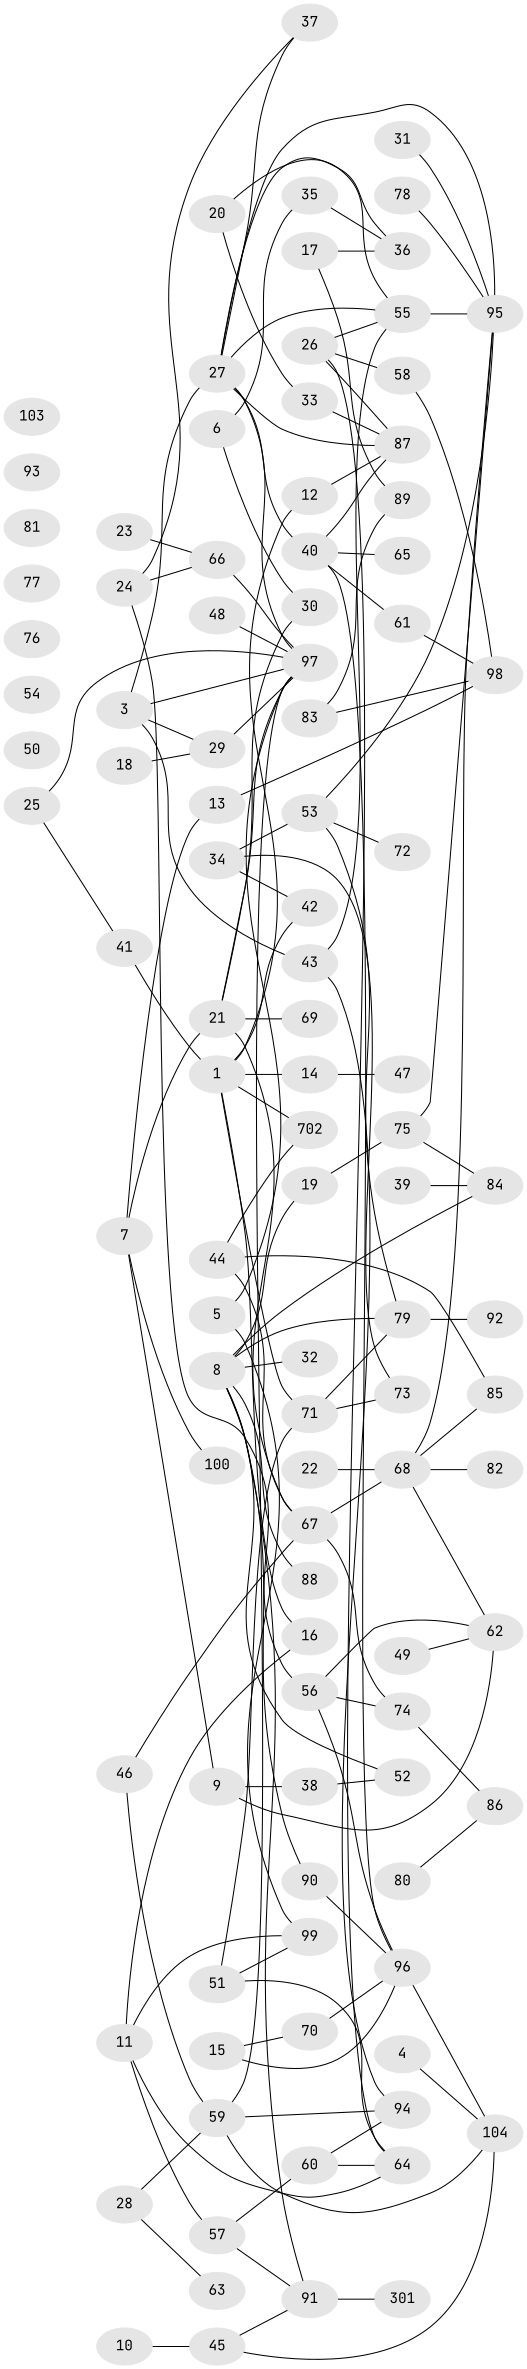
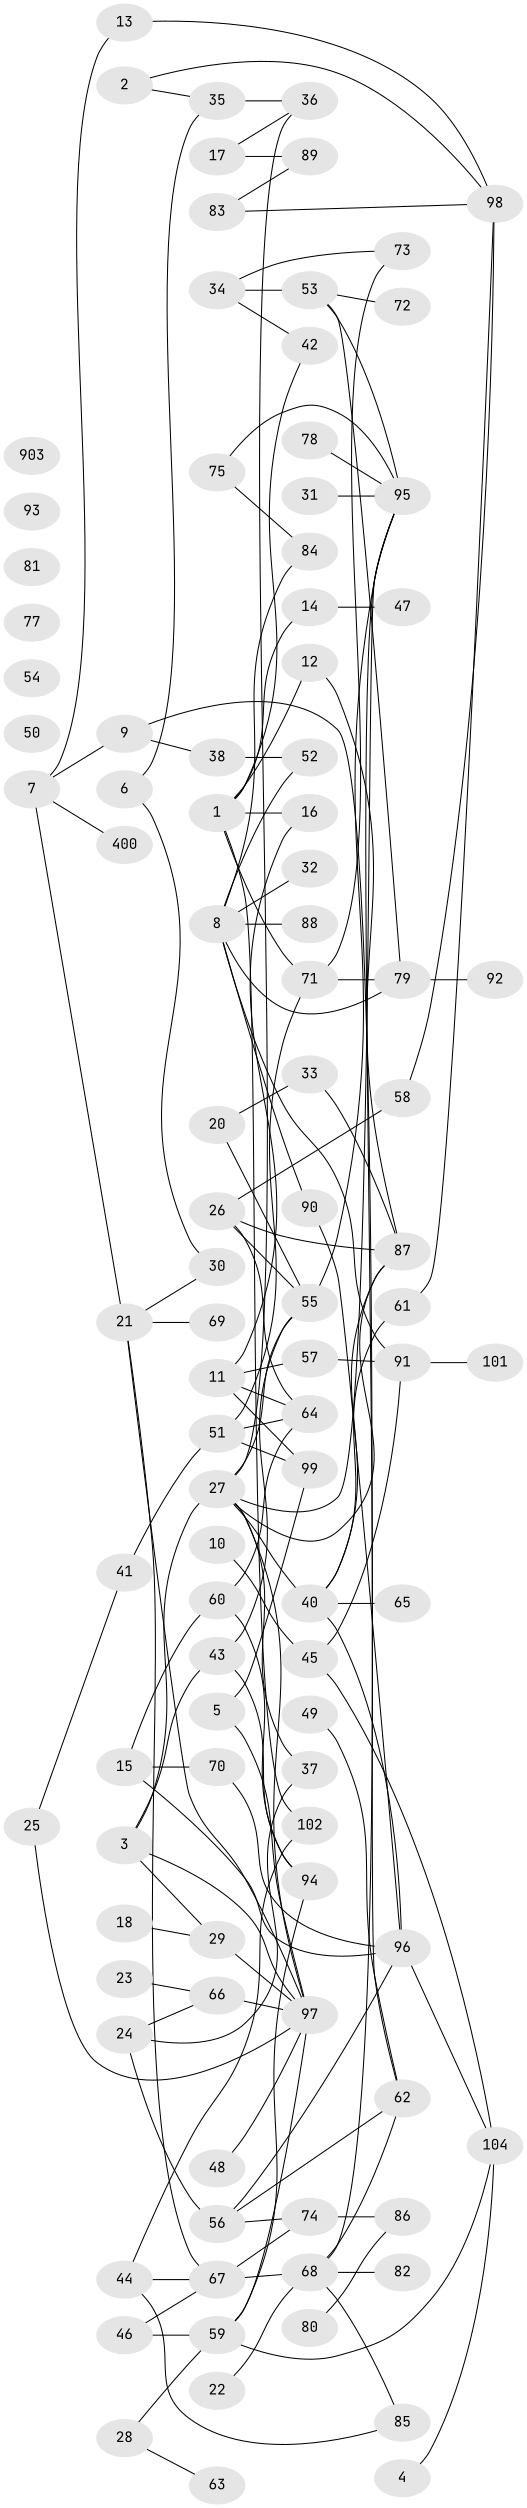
  graph {
    fontname="JetBrains Mono"
    rankdir=LR
    node [color=gray90 fontname="JetBrains Mono" style=filled]
    edge [fontname="JetBrains Mono"]
    1
    12
    14
    16
    42
    71
-   102 [label=702]
+   102
    87
    47
    79
    73
+   2
    35
    98
    36
    3
    27
    29
    43
    97
    55
    37
    40
    95
    94
    4
    104
    5
    99
    6
    30
    7
    9
    13
    21
-   100
+   100 [label=400]
    38
    62
    67
    69
    8
-   19
    32
    52
    84
    88
    90
    91
    75
    92
    96
-   101 [label=301]
+   101
    10
    45
    11
    57
    64
    15
    60
    70
    17
    89
    18
    20
    33
    68
    74
    22
    85
    82
    23
    66
    24
    56
    25
    41
    51
    26
    58
    61
    65
    28
    59
    63
    31
    34
    53
    72
-   39
    44
    46
    48
    49
    50
    54
    86
-   76
    77
    78
    80
    81
    83
    93
-   103
+   103 [label=903]
    1 -- 12
    1 -- 14
    1 -- 16
    1 -- 42
    1 -- 71
    1 -- 102
    12 -- 87
    14 -- 47
    71 -- 79
    71 -- 73
    79 -- 92
+   2 -- 35
+   2 -- 98
    35 -- 36
    3 -- 27
    3 -- 29
    3 -- 43
    3 -- 97
    27 -- 87
    27 -- 36
    27 -- 97
    27 -- 55
    27 -- 37
    27 -- 40
    27 -- 95
    29 -- 97
    43 -- 55
    43 -- 94
    55 -- 95
    40 -- 87
    40 -- 96
    40 -- 61
    40 -- 65
    4 -- 104
    5 -- 97
    5 -- 99
    6 -- 35
    6 -- 30
    7 -- 9
    7 -- 13
    7 -- 21
    7 -- 100
    9 -- 38
    9 -- 62
    13 -- 98
    21 -- 97
    21 -- 30
    21 -- 67
    21 -- 69
    38 -- 52
    67 -- 68
    67 -- 74
    8 -- 79
-   8 -- 19
    8 -- 32
    8 -- 52
    8 -- 84
    8 -- 88
    8 -- 90
    8 -- 91
-   19 -- 75
    90 -- 96
    91 -- 101
    75 -- 95
    75 -- 84
    96 -- 104
    10 -- 45
    45 -- 104
    45 -- 91
    11 -- 16
    11 -- 99
    11 -- 57
    11 -- 64
    57 -- 91
    15 -- 96
-   57 -- 60
+   15 -- 60
    15 -- 70
    60 -- 94
    60 -- 64
    70 -- 96
    17 -- 36
    17 -- 89
    18 -- 29
    20 -- 55
    20 -- 33
    33 -- 87
    68 -- 95
    68 -- 62
    68 -- 85
    68 -- 82
    74 -- 86
    22 -- 68
    23 -- 66
    66 -- 97
    24 -- 37
    24 -- 66
    24 -- 56
    56 -- 62
    56 -- 96
    56 -- 74
    25 -- 97
    25 -- 41
-   41 -- 1
+   41 -- 51
    51 -- 71
    51 -- 99
    51 -- 64
    26 -- 87
    26 -- 55
    26 -- 64
    26 -- 58
    58 -- 98
    61 -- 98
    28 -- 59
    28 -- 63
    59 -- 97
    59 -- 94
    59 -- 104
    31 -- 95
    34 -- 42
    34 -- 73
    34 -- 53
    53 -- 79
    53 -- 95
    53 -- 72
-   39 -- 84
    44 -- 102
    44 -- 67
    44 -- 85
    46 -- 67
    46 -- 59
    48 -- 97
    49 -- 62
    78 -- 95
    80 -- 86
    83 -- 98
    83 -- 89
  }
